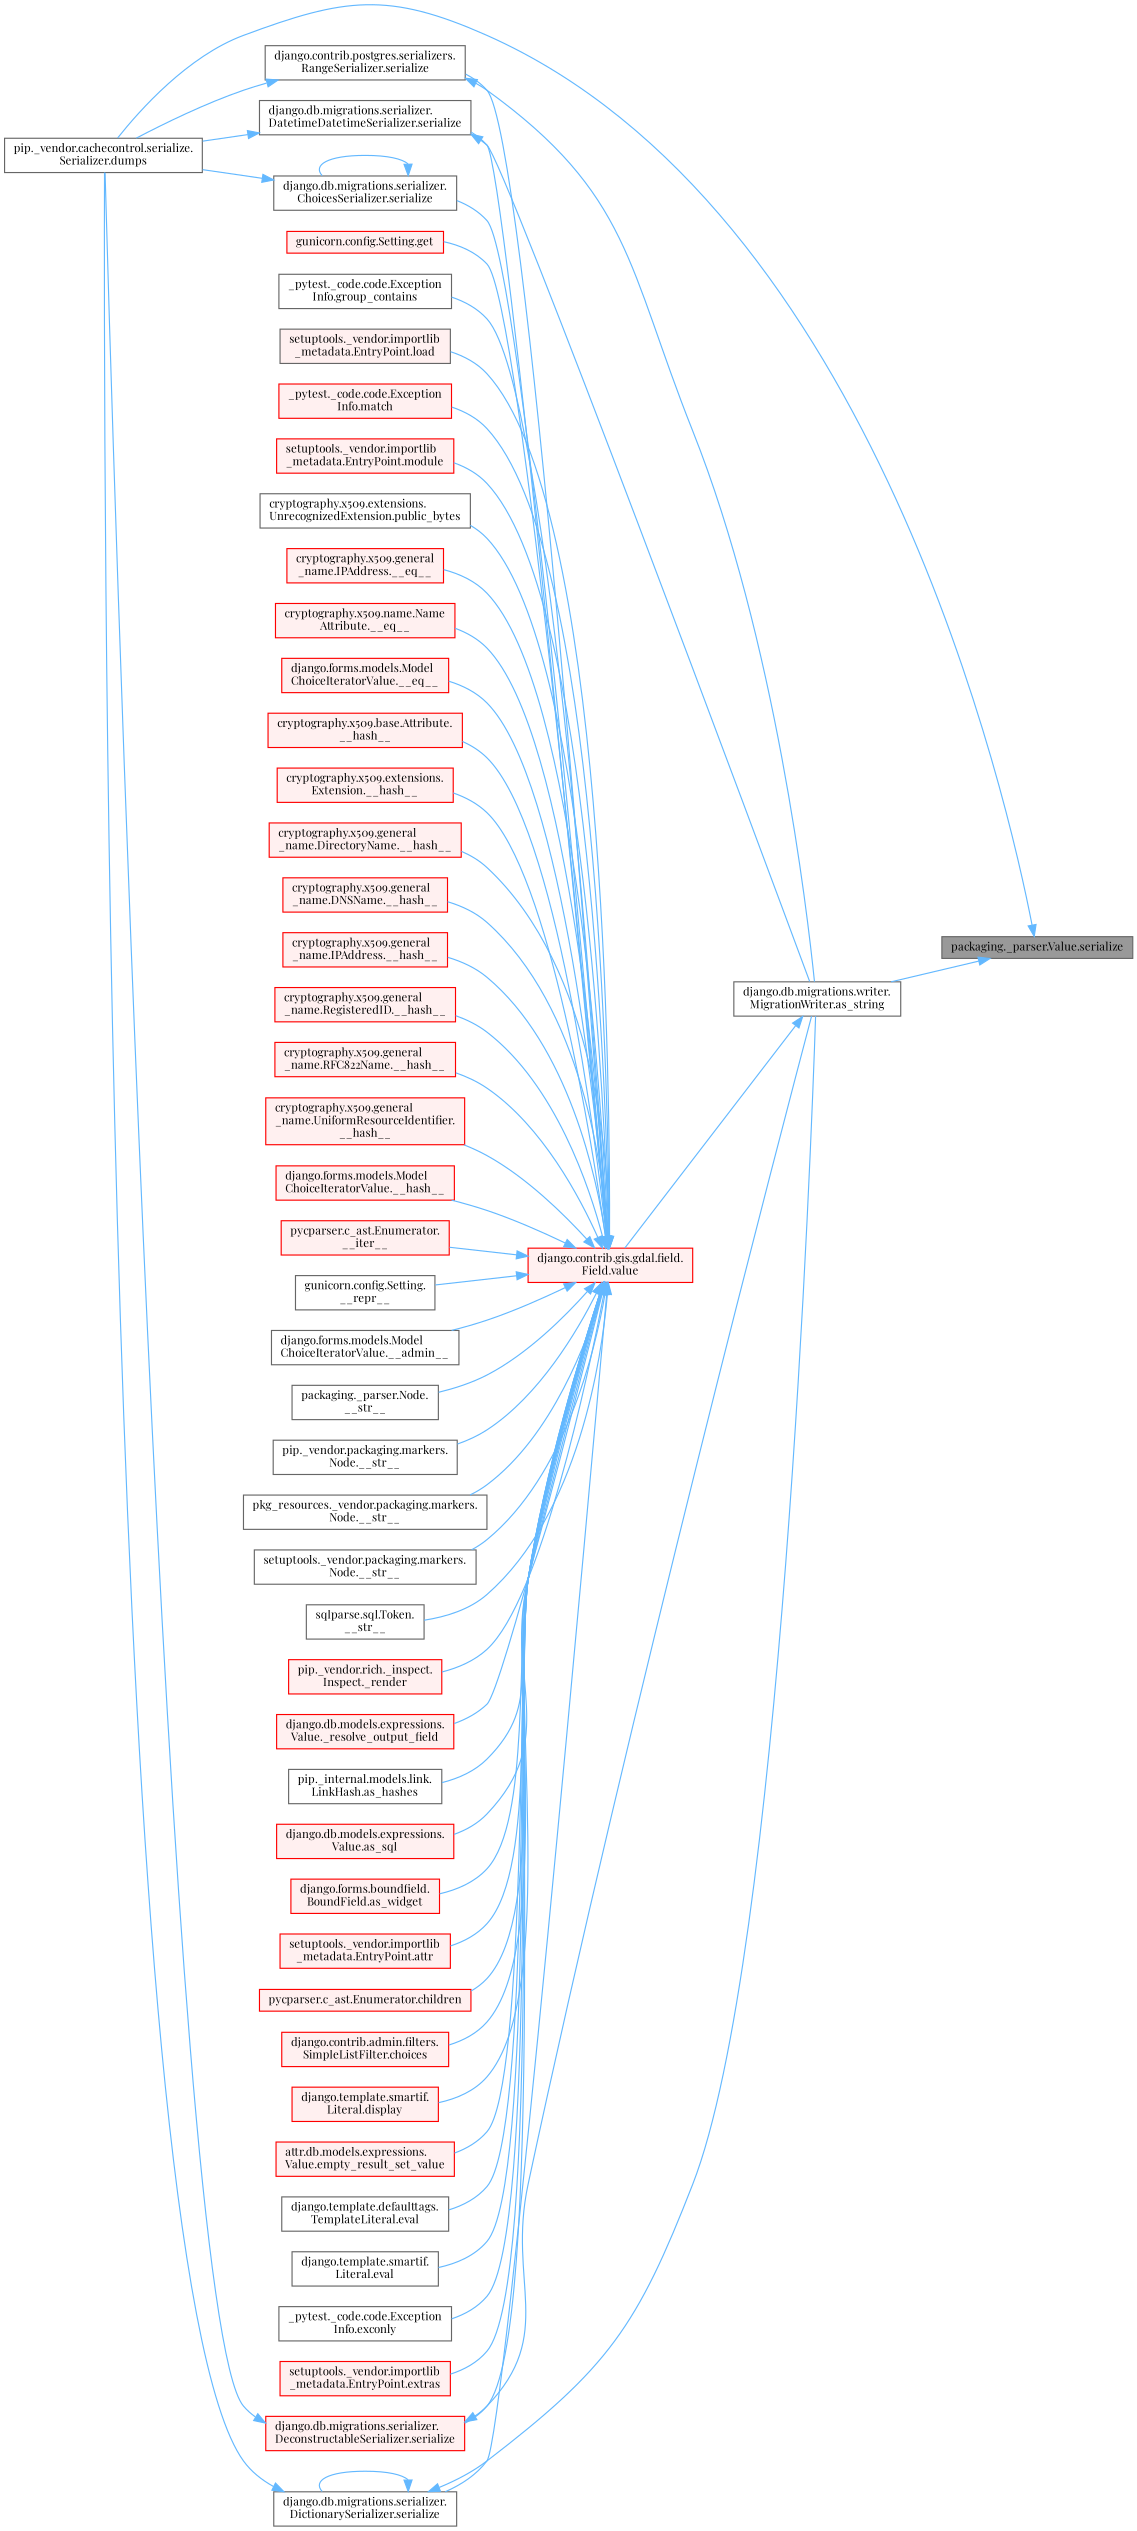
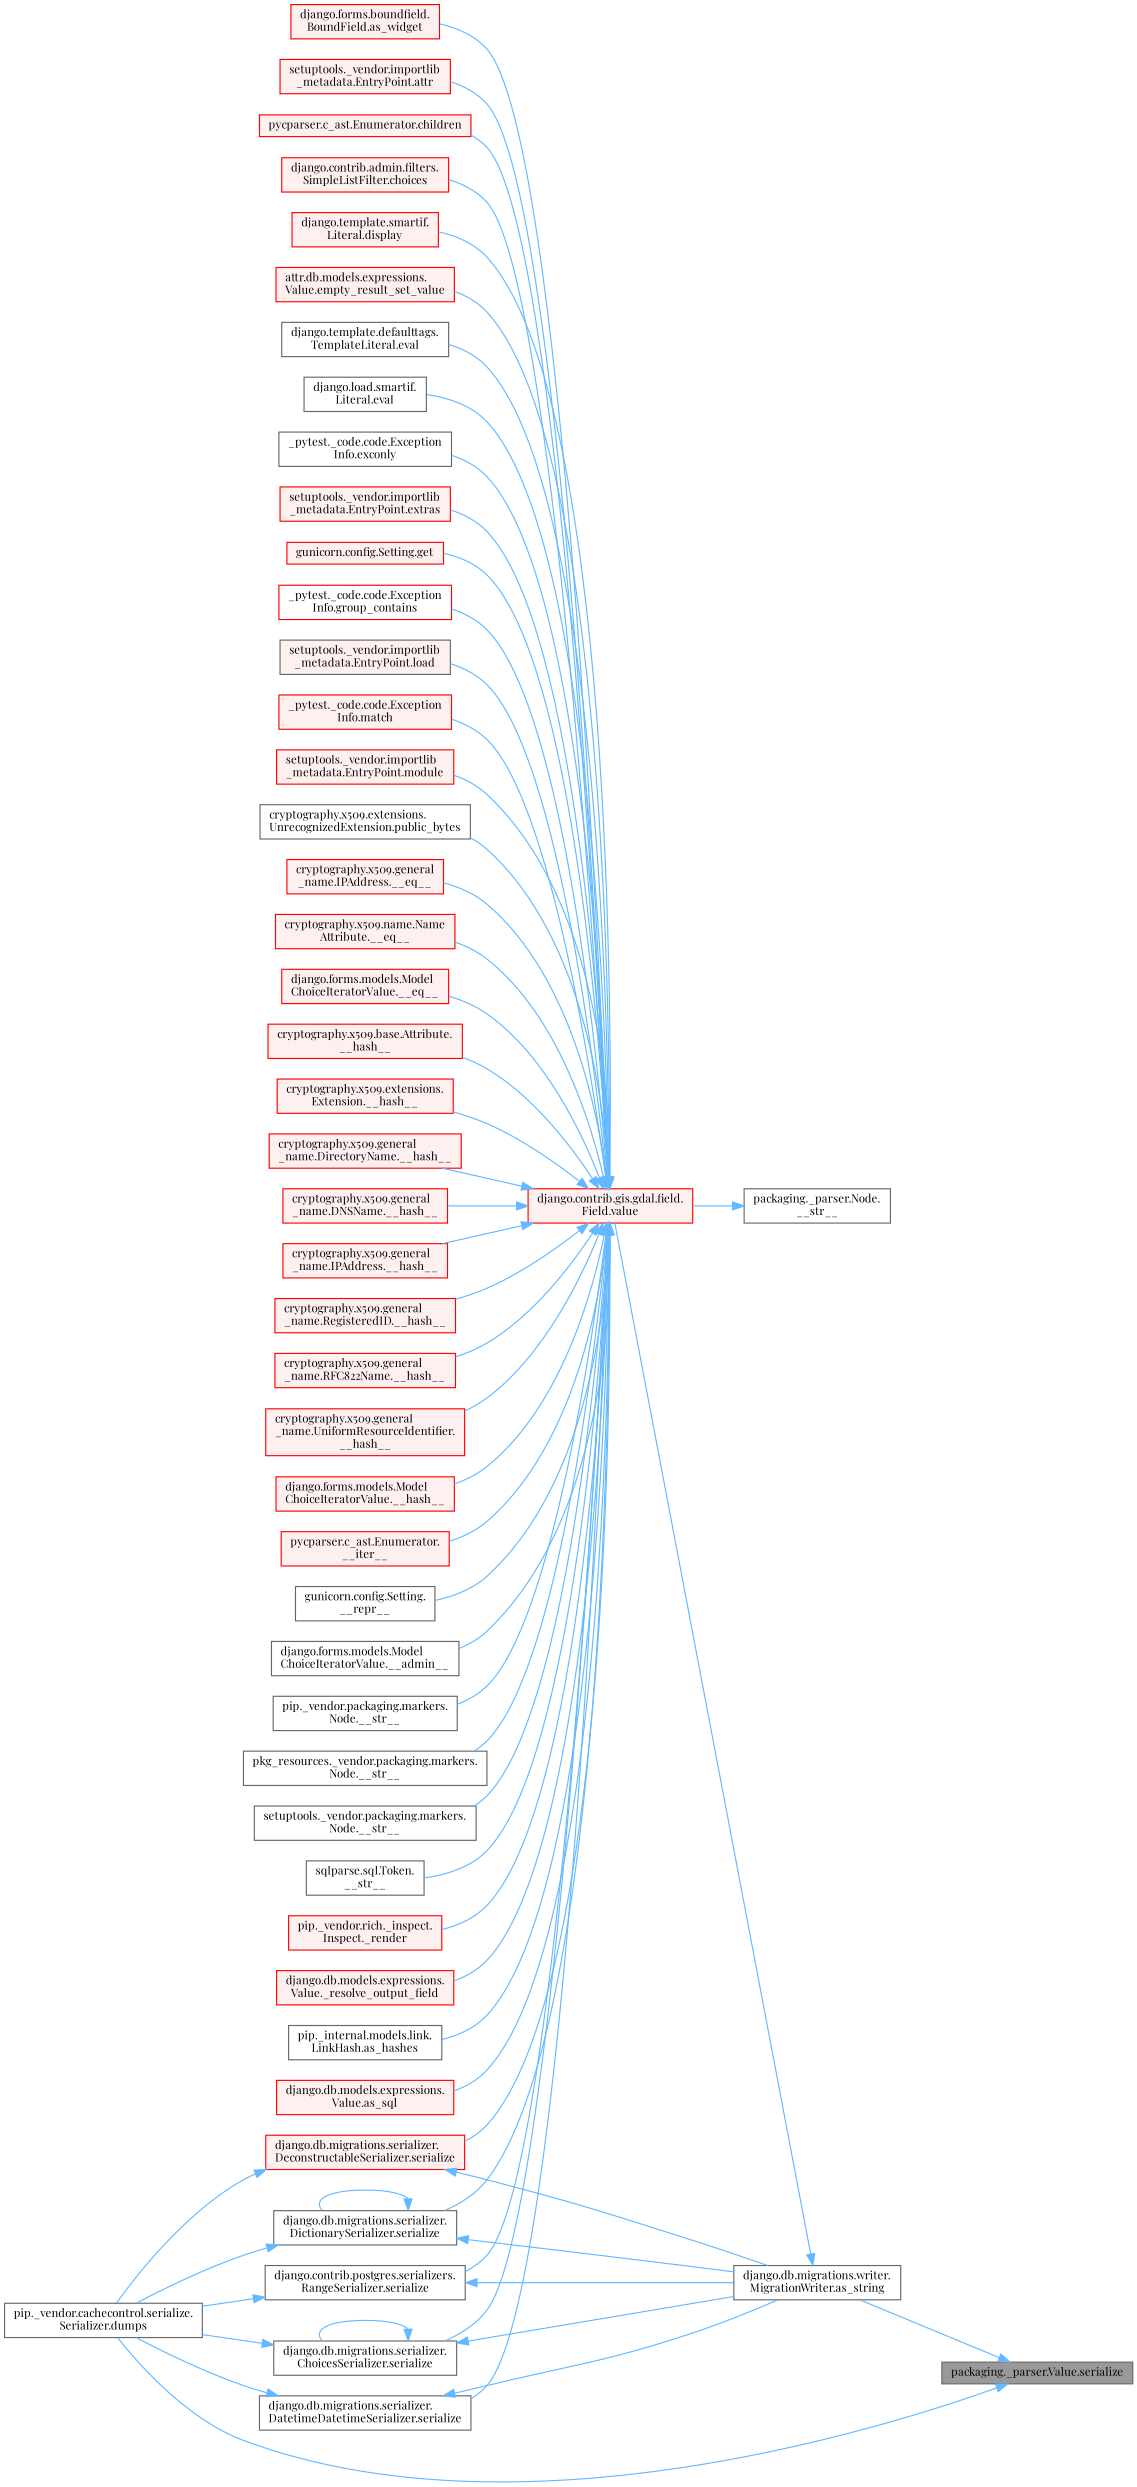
  digraph {
    fontname="Playfair Display"
    rankdir=RL
    node [color=red fillcolor="#FFF0F0" fontname="Playfair Display" fontsize=10 shape=box style=filled]
    edge [color=steelblue1 dir=back fontname="Playfair Display" fontsize=10 labelfontname=Helvetica labelfontsize=10 style=solid]
    n1 [color=gray40 fillcolor=grey60 fontcolor=black height=0.2 label="packaging._parser.Value.serialize" width=0.4]
    n2 [color=grey40 fillcolor=white height=0.2 label="django.db.migrations.writer.\lMigrationWriter.as_string" width=0.4]
    n3 [color=grey40 fillcolor=white height=0.2 label="pip._vendor.cachecontrol.serialize.\lSerializer.dumps" width=0.4]
    n4 [height=0.2 label="django.contrib.gis.gdal.field.\lField.value" width=0.4]
    n5 [height=0.2 label="cryptography.x509.general\l_name.IPAddress.__eq__" width=0.4]
    n6 [height=0.2 label="cryptography.x509.name.Name\lAttribute.__eq__" width=0.4]
    n7 [height=0.2 label="django.forms.models.Model\lChoiceIteratorValue.__eq__" width=0.4]
    n8 [height=0.2 label="cryptography.x509.base.Attribute.\l__hash__" width=0.4]
    n9 [height=0.2 label="cryptography.x509.extensions.\lExtension.__hash__" width=0.4]
    n10 [height=0.2 label="cryptography.x509.general\l_name.DirectoryName.__hash__" width=0.4]
    n11 [height=0.2 label="cryptography.x509.general\l_name.DNSName.__hash__" width=0.4]
    n12 [height=0.2 label="cryptography.x509.general\l_name.IPAddress.__hash__" width=0.4]
    n13 [height=0.2 label="cryptography.x509.general\l_name.RegisteredID.__hash__" width=0.4]
    n14 [height=0.2 label="cryptography.x509.general\l_name.RFC822Name.__hash__" width=0.4]
    n15 [height=0.2 label="cryptography.x509.general\l_name.UniformResourceIdentifier.\l__hash__" width=0.4]
    n16 [height=0.2 label="django.forms.models.Model\lChoiceIteratorValue.__hash__" width=0.4]
    n17 [height=0.2 label="pycparser.c_ast.Enumerator.\l__iter__" width=0.4]
    n18 [color=grey40 fillcolor=white height=0.2 label="gunicorn.config.Setting.\l__repr__" width=0.4]
    n19 [color=grey40 fillcolor=white height=0.2 label="django.forms.models.Model\lChoiceIteratorValue.__admin__" width=0.4]
    n20 [color=grey40 fillcolor=white height=0.2 label="packaging._parser.Node.\l__str__" width=0.4]
    n21 [color=grey40 fillcolor=white height=0.2 label="pip._vendor.packaging.markers.\lNode.__str__" width=0.4]
    n22 [color=grey40 fillcolor=white height=0.2 label="pkg_resources._vendor.packaging.markers.\lNode.__str__" width=0.4]
    n23 [color=grey40 fillcolor=white height=0.2 label="setuptools._vendor.packaging.markers.\lNode.__str__" width=0.4]
    n24 [color=grey40 fillcolor=white height=0.2 label="sqlparse.sql.Token.\l__str__" width=0.4]
    n25 [height=0.2 label="pip._vendor.rich._inspect.\lInspect._render" width=0.4]
    n26 [height=0.2 label="django.db.models.expressions.\lValue._resolve_output_field" width=0.4]
    n27 [color=grey40 fillcolor=white height=0.2 label="pip._internal.models.link.\lLinkHash.as_hashes" width=0.4]
    n28 [height=0.2 label="django.db.models.expressions.\lValue.as_sql" width=0.4]
    n29 [height=0.2 label="django.forms.boundfield.\lBoundField.as_widget" width=0.4]
    n30 [height=0.2 label="setuptools._vendor.importlib\l_metadata.EntryPoint.attr" width=0.4]
    n31 [height=0.2 label="pycparser.c_ast.Enumerator.children" width=0.4]
    n32 [height=0.2 label="django.contrib.admin.filters.\lSimpleListFilter.choices" width=0.4]
    n33 [height=0.2 label="django.template.smartif.\lLiteral.display" width=0.4]
    n34 [height=0.2 label="attr.db.models.expressions.\lValue.empty_result_set_value" width=0.4]
    n35 [color=grey40 fillcolor=white height=0.2 label="django.template.defaulttags.\lTemplateLiteral.eval" width=0.4]
-   n36 [color=grey40 fillcolor=white height=0.2 label="django.template.smartif.\lLiteral.eval" width=0.4]
+   n36 [color=grey40 fillcolor=white height=0.2 label="django.load.smartif.\lLiteral.eval" width=0.4]
    n37 [color=grey40 fillcolor=white height=0.2 label="_pytest._code.code.Exception\lInfo.exconly" width=0.4]
    n38 [height=0.2 label="setuptools._vendor.importlib\l_metadata.EntryPoint.extras" width=0.4]
    n39 [height=0.2 label="gunicorn.config.Setting.get" width=0.4]
-   n40 [color=grey40 fillcolor=white height=0.2 label="_pytest._code.code.Exception\lInfo.group_contains" width=0.4]
+   n40 [fillcolor=white height=0.2 label="_pytest._code.code.Exception\lInfo.group_contains" width=0.4]
    n41 [color=grey40 height=0.2 label="setuptools._vendor.importlib\l_metadata.EntryPoint.load" width=0.4]
    n42 [height=0.2 label="_pytest._code.code.Exception\lInfo.match" width=0.4]
    n43 [height=0.2 label="setuptools._vendor.importlib\l_metadata.EntryPoint.module" width=0.4]
    n44 [color=grey40 fillcolor=white height=0.2 label="cryptography.x509.extensions.\lUnrecognizedExtension.public_bytes" width=0.4]
    n45 [color=grey40 fillcolor=white height=0.2 label="django.contrib.postgres.serializers.\lRangeSerializer.serialize" width=0.4]
    n46 [color=grey40 fillcolor=white height=0.2 label="django.db.migrations.serializer.\lChoicesSerializer.serialize" width=0.4]
    n47 [color=grey40 fillcolor=white height=0.2 label="django.db.migrations.serializer.\lDatetimeDatetimeSerializer.serialize" width=0.4]
    n48 [height=0.2 label="django.db.migrations.serializer.\lDeconstructableSerializer.serialize" width=0.4]
    n49 [color=grey40 fillcolor=white height=0.2 label="django.db.migrations.serializer.\lDictionarySerializer.serialize" width=0.4]
    n1 -> n2
    n1 -> n3
    n2 -> n4
    n4 -> n5
    n4 -> n6
    n4 -> n7
    n4 -> n8
    n4 -> n9
    n4 -> n10
    n4 -> n11
    n4 -> n12
    n4 -> n13
    n4 -> n14
    n4 -> n15
    n4 -> n16
    n4 -> n17
    n4 -> n18
    n4 -> n19
-   n4 -> n20
+   n20 -> n4
    n4 -> n21
    n4 -> n22
    n4 -> n23
    n4 -> n24
    n4 -> n25
    n4 -> n26
    n4 -> n27
    n4 -> n28
    n4 -> n29
    n4 -> n30
    n4 -> n31
    n4 -> n32
    n4 -> n33
    n4 -> n34
    n4 -> n35
    n4 -> n36
    n4 -> n37
    n4 -> n38
    n4 -> n39
    n4 -> n40
    n4 -> n41
    n4 -> n42
    n4 -> n43
    n4 -> n44
    n4 -> n45
    n4 -> n46
    n4 -> n47
    n4 -> n48
    n4 -> n49
    n45 -> n2
    n45 -> n3
+   n46 -> n2
    n46 -> n3
    n46 -> n46
    n47 -> n2
    n47 -> n3
    n48 -> n2
    n48 -> n3
    n49 -> n2
    n49 -> n3
    n49 -> n49
  }
